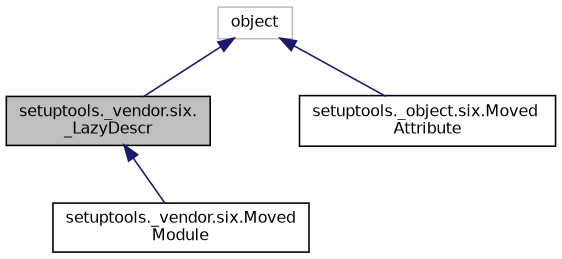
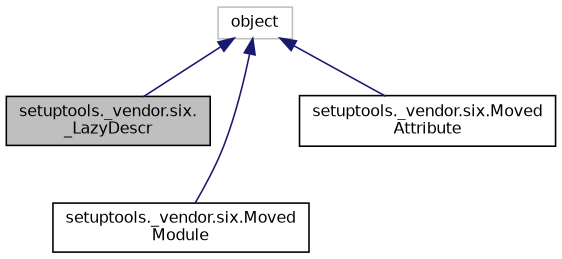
  digraph {
    node [color=black fillcolor=white fontname=Helvetica fontsize=10 shape=record style=filled]
    edge [color=midnightblue dir=back fontname=Helvetica fontsize=10 labelfontname=Helvetica labelfontsize=10 style=solid]
    n1 [fillcolor=grey75 fontcolor=black height=0.2 label="setuptools._vendor.six.\l_LazyDescr" width=0.4]
    n2 [height=0.2 label="setuptools._vendor.six.Moved\lModule" width=0.4]
-   n3 [height=0.2 label="setuptools._object.six.Moved\lAttribute" width=0.4]
+   n3 [height=0.2 label="setuptools._vendor.six.Moved\lAttribute" width=0.4]
    n4 [color=grey75 height=0.2 label=object width=0.4]
-   n1 -> n2
+   n4 -> n2
    n4 -> n1
    n4 -> n3
  }
